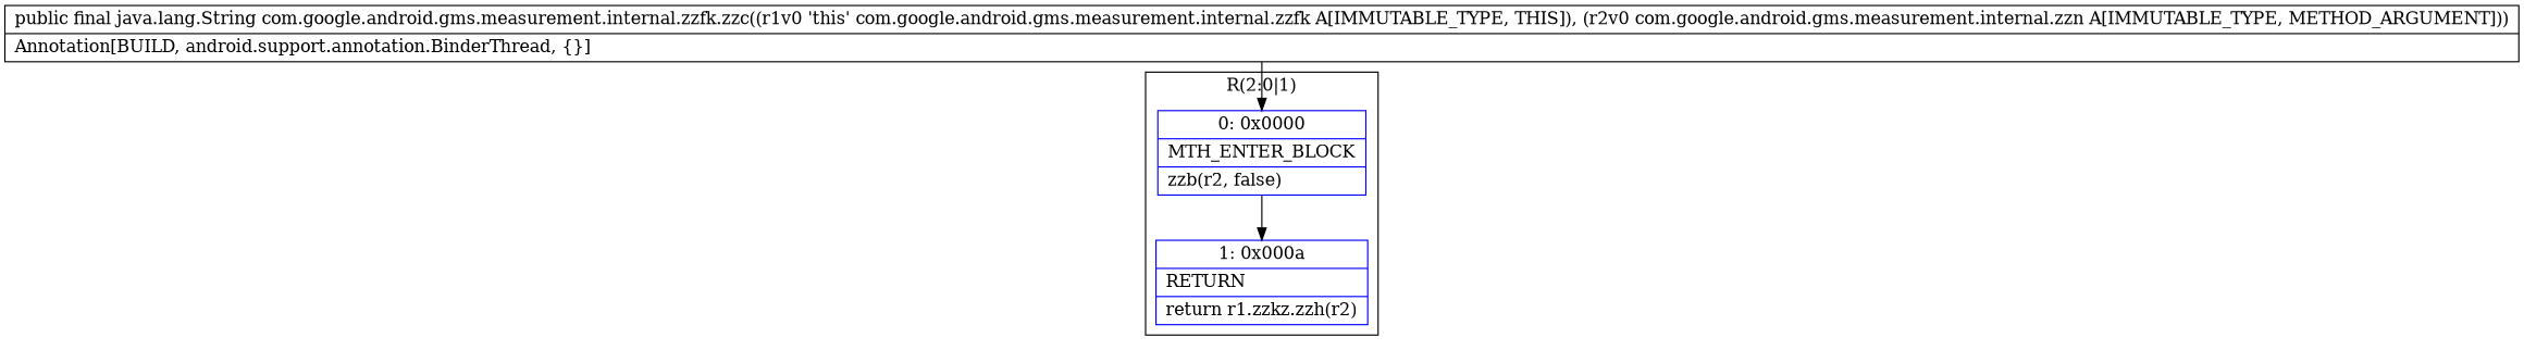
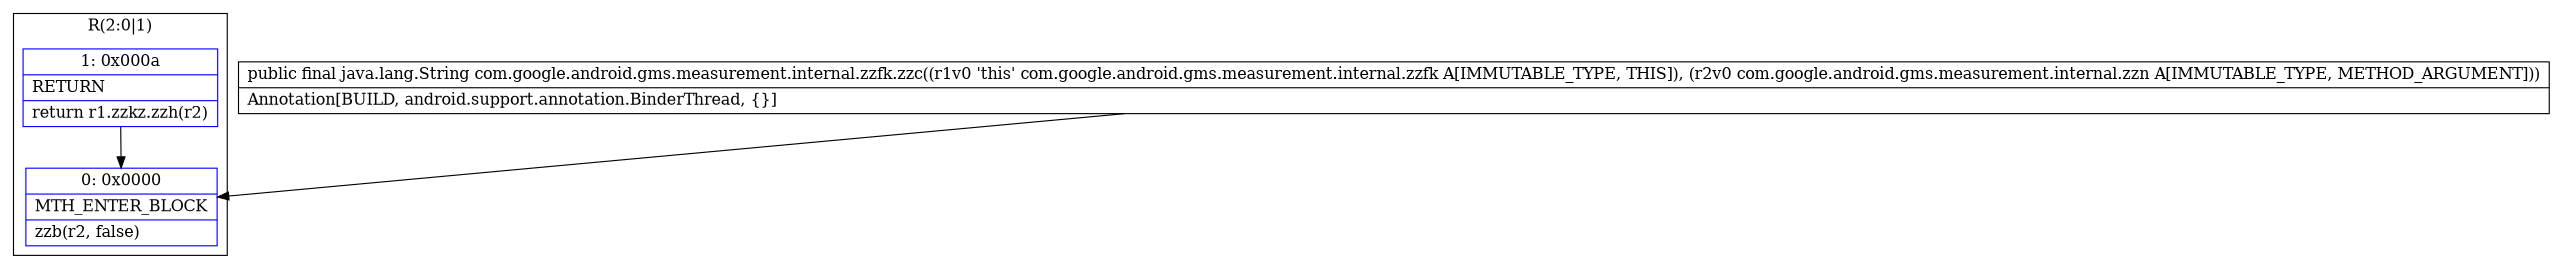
  digraph {
    node [color=blue shape=record]
    n1 [label="{0\:\ 0x0000|MTH_ENTER_BLOCK\l|zzb(r2, false)\l}"]
    n2 [label="{1\:\ 0x000a|RETURN\l|return r1.zzkz.zzh(r2)\l}"]
    n3 [label="{public final java.lang.String com.google.android.gms.measurement.internal.zzfk.zzc((r1v0 'this' com.google.android.gms.measurement.internal.zzfk A[IMMUTABLE_TYPE, THIS]), (r2v0 com.google.android.gms.measurement.internal.zzn A[IMMUTABLE_TYPE, METHOD_ARGUMENT]))  | Annotation[BUILD, android.support.annotation.BinderThread, \{\}]\l}" color=""]
    subgraph cluster_1 {
      label="R(2:0|1)"
      n1
      n2
    }
-   n1 -> n2
+   n2 -> n1
    n3 -> n1
  }
